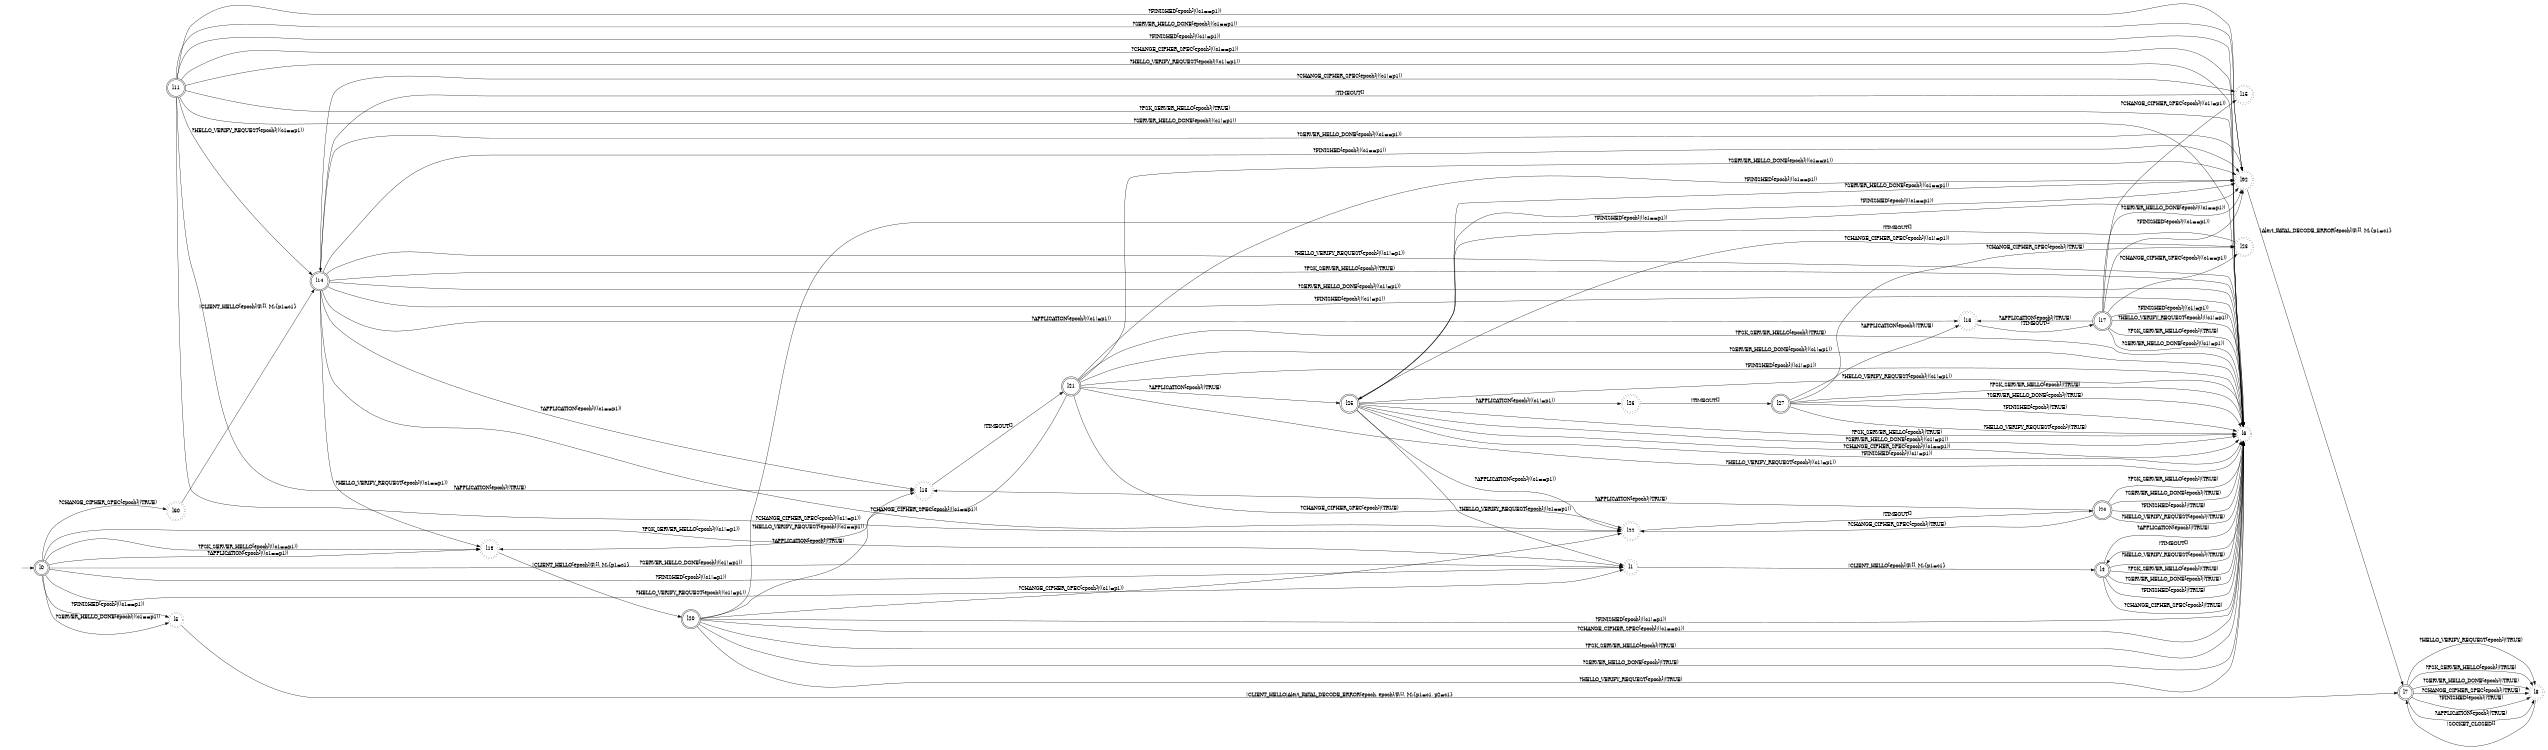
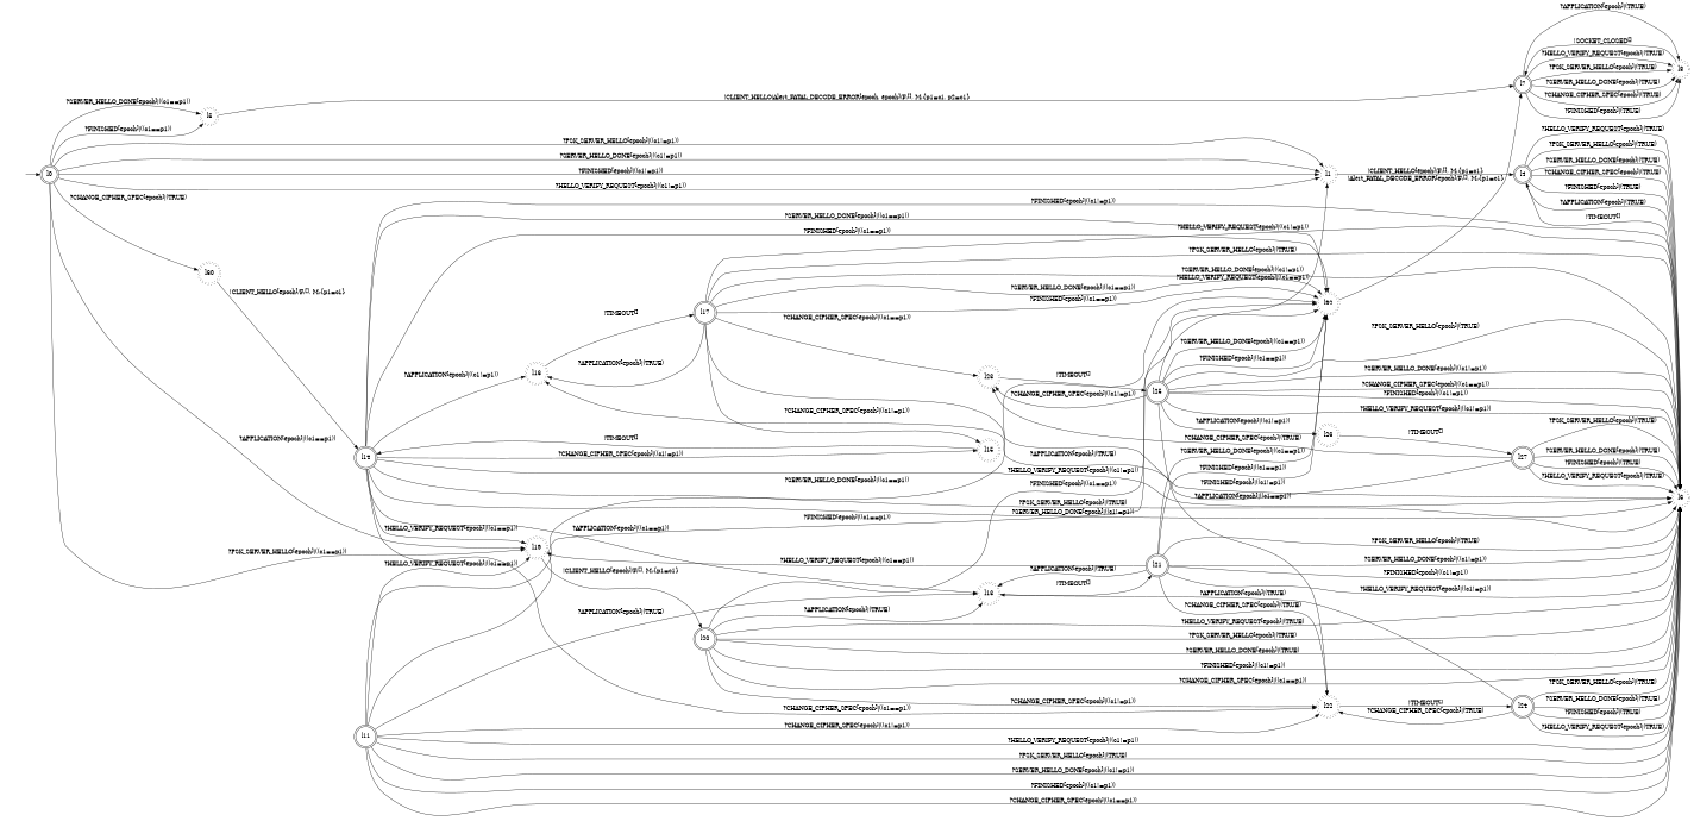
  digraph {
    rankdir=LR
    node [shape=doublecircle style=dotted]
    "" [shape=none style=""]
    l0 [style=solid]
    l1
    l5
    n5 [label=l60]
    l19
    l4 [style=solid]
    l7 [style=solid]
    l14 [style=solid]
    l20 [style=solid]
    l6
    l8
    l11 [style=solid]
    n14 [label=l92]
    l13
    l22
    l15
    l16
    l21 [style=solid]
    l24 [style=solid]
    l17 [style=solid]
    l23
    l25 [style=solid]
    l26
    l27 [style=solid]
    "" -> l0
    l0 -> l1 [label=<?HELLO_VERIFY_REQUEST[epoch]|((c1!=p1))>]
    l0 -> l1 [label=<?PSK_SERVER_HELLO[epoch]|((c1!=p1))>]
    l0 -> l1 [label=<?SERVER_HELLO_DONE[epoch]|((c1!=p1))>]
    l0 -> l1 [label=<?FINISHED[epoch]|((c1!=p1))>]
    l0 -> l5 [label=<?SERVER_HELLO_DONE[epoch]|((c1==p1))>]
    l0 -> l5 [label=<?FINISHED[epoch]|((c1==p1))>]
    l0 -> n5 [label=<?CHANGE_CIPHER_SPEC[epoch]|(TRUE)>]
    l0 -> l19 [label=<?PSK_SERVER_HELLO[epoch]|((c1==p1))>]
    l0 -> l19 [label=<?APPLICATION[epoch]|((c1==p1))>]
    l1 -> l4 [label=<!CLIENT_HELLO[epoch]/F:[], M:{p1=c1}>]
    l5 -> l7 [label=<!CLIENT_HELLO|Alert_FATAL_DECODE_ERROR[epoch, epoch]/F:[], M:{p1=c1, p2=c1}>]
    n5 -> l14 [label=<!CLIENT_HELLO[epoch]/F:[], M:{p1=c1}>]
    l19 -> l20 [label=<!CLIENT_HELLO[epoch]/F:[], M:{p1=c1}>]
    l4 -> l6 [label=<?HELLO_VERIFY_REQUEST[epoch]|(TRUE)>]
    l4 -> l6 [label=<?PSK_SERVER_HELLO[epoch]|(TRUE)>]
    l4 -> l6 [label=<?SERVER_HELLO_DONE[epoch]|(TRUE)>]
    l4 -> l6 [label=<?CHANGE_CIPHER_SPEC[epoch]|(TRUE)>]
    l4 -> l6 [label=<?FINISHED[epoch]|(TRUE)>]
    l4 -> l6 [label=<?APPLICATION[epoch]|(TRUE)>]
    l7 -> l8 [label=<?HELLO_VERIFY_REQUEST[epoch]|(TRUE)>]
    l7 -> l8 [label=<?PSK_SERVER_HELLO[epoch]|(TRUE)>]
    l7 -> l8 [label=<?SERVER_HELLO_DONE[epoch]|(TRUE)>]
    l7 -> l8 [label=<?CHANGE_CIPHER_SPEC[epoch]|(TRUE)>]
    l7 -> l8 [label=<?FINISHED[epoch]|(TRUE)>]
    l7 -> l8 [label=<?APPLICATION[epoch]|(TRUE)>]
    l14 -> l19 [label=<?HELLO_VERIFY_REQUEST[epoch]|((c1==p1))>]
    l14 -> l6 [label=<?HELLO_VERIFY_REQUEST[epoch]|((c1!=p1))>]
    l14 -> l6 [label=<?PSK_SERVER_HELLO[epoch]|(TRUE)>]
    l14 -> l6 [label=<?SERVER_HELLO_DONE[epoch]|((c1!=p1))>]
    l14 -> l6 [label=<?FINISHED[epoch]|((c1!=p1))>]
    l14 -> n14 [label=<?SERVER_HELLO_DONE[epoch]|((c1==p1))>]
    l14 -> n14 [label=<?FINISHED[epoch]|((c1==p1))>]
    l14 -> l13 [label=<?APPLICATION[epoch]|((c1==p1))>]
    l14 -> l22 [label=<?CHANGE_CIPHER_SPEC[epoch]|((c1==p1))>]
    l14 -> l15 [label=<?CHANGE_CIPHER_SPEC[epoch]|((c1!=p1))>]
    l14 -> l16 [label=<?APPLICATION[epoch]|((c1!=p1))>]
    l20 -> l6 [label=<?HELLO_VERIFY_REQUEST[epoch]|(TRUE)>]
    l20 -> l6 [label=<?PSK_SERVER_HELLO[epoch]|(TRUE)>]
    l20 -> l6 [label=<?SERVER_HELLO_DONE[epoch]|(TRUE)>]
    l20 -> l6 [label=<?FINISHED[epoch]|((c1!=p1))>]
    l20 -> l6 [label=<?CHANGE_CIPHER_SPEC[epoch]|((c1==p1))>]
    l20 -> n14 [label=<?FINISHED[epoch]|((c1==p1))>]
    l20 -> l13 [label=<?APPLICATION[epoch]|(TRUE)>]
    l20 -> l22 [label=<?CHANGE_CIPHER_SPEC[epoch]|((c1!=p1))>]
    l6 -> l4 [label=<!TIMEOUT[]>]
    l8 -> l7 [label=<!SOCKET_CLOSED[]>]
-   l11 -> l14 [label=<?HELLO_VERIFY_REQUEST[epoch]|((c1==p1))>]
+   l11 -> l19 [label=<?HELLO_VERIFY_REQUEST[epoch]|((c1==p1))>]
    l11 -> l6 [label=<?HELLO_VERIFY_REQUEST[epoch]|((c1!=p1))>]
    l11 -> l6 [label=<?PSK_SERVER_HELLO[epoch]|(TRUE)>]
    l11 -> l6 [label=<?SERVER_HELLO_DONE[epoch]|((c1!=p1))>]
    l11 -> l6 [label=<?FINISHED[epoch]|((c1!=p1))>]
    l11 -> l6 [label=<?CHANGE_CIPHER_SPEC[epoch]|((c1==p1))>]
    l11 -> n14 [label=<?SERVER_HELLO_DONE[epoch]|((c1==p1))>]
    l11 -> n14 [label=<?FINISHED[epoch]|((c1==p1))>]
    l11 -> l13 [label=<?APPLICATION[epoch]|(TRUE)>]
    l11 -> l22 [label=<?CHANGE_CIPHER_SPEC[epoch]|((c1!=p1))>]
    n14 -> l7 [label=<!Alert_FATAL_DECODE_ERROR[epoch]/F:[], M:{p1=c1}>]
    l13 -> l21 [label=<!TIMEOUT[]>]
    l22 -> l24 [label=<!TIMEOUT[]>]
    l15 -> l14 [label=<!TIMEOUT[]>]
    l16 -> l17 [label=<!TIMEOUT[]>]
    l21 -> l19 [label=<?HELLO_VERIFY_REQUEST[epoch]|((c1==p1))>]
    l21 -> l6 [label=<?HELLO_VERIFY_REQUEST[epoch]|((c1!=p1))>]
    l21 -> l6 [label=<?PSK_SERVER_HELLO[epoch]|(TRUE)>]
    l21 -> l6 [label=<?SERVER_HELLO_DONE[epoch]|((c1!=p1))>]
    l21 -> l6 [label=<?FINISHED[epoch]|((c1!=p1))>]
    l21 -> n14 [label=<?SERVER_HELLO_DONE[epoch]|((c1==p1))>]
    l21 -> n14 [label=<?FINISHED[epoch]|((c1==p1))>]
-   l21 -> l25 [label=<?APPLICATION[epoch]|(TRUE)>]
+   l21 -> l13 [label=<?APPLICATION[epoch]|(TRUE)>]
    l21 -> l22 [label=<?CHANGE_CIPHER_SPEC[epoch]|(TRUE)>]
    l24 -> l6 [label=<?HELLO_VERIFY_REQUEST[epoch]|(TRUE)>]
    l24 -> l6 [label=<?PSK_SERVER_HELLO[epoch]|(TRUE)>]
    l24 -> l6 [label=<?SERVER_HELLO_DONE[epoch]|(TRUE)>]
    l24 -> l6 [label=<?FINISHED[epoch]|(TRUE)>]
    l24 -> l13 [label=<?APPLICATION[epoch]|(TRUE)>]
    l24 -> l22 [label=<?CHANGE_CIPHER_SPEC[epoch]|(TRUE)>]
    l17 -> l6 [label=<?HELLO_VERIFY_REQUEST[epoch]|((c1!=p1))>]
    l17 -> l6 [label=<?PSK_SERVER_HELLO[epoch]|(TRUE)>]
    l17 -> l6 [label=<?SERVER_HELLO_DONE[epoch]|((c1!=p1))>]
    l17 -> l6 [label=<?FINISHED[epoch]|((c1!=p1))>]
    l17 -> n14 [label=<?SERVER_HELLO_DONE[epoch]|((c1==p1))>]
    l17 -> n14 [label=<?FINISHED[epoch]|((c1==p1))>]
    l17 -> l15 [label=<?CHANGE_CIPHER_SPEC[epoch]|((c1!=p1))>]
    l17 -> l16 [label=<?APPLICATION[epoch]|(TRUE)>]
    l17 -> l23 [label=<?CHANGE_CIPHER_SPEC[epoch]|((c1==p1))>]
    l23 -> l25 [label=<!TIMEOUT[]>]
    l25 -> l1 [label=<?HELLO_VERIFY_REQUEST[epoch]|((c1==p1))>]
    l25 -> l6 [label=<?HELLO_VERIFY_REQUEST[epoch]|((c1!=p1))>]
    l25 -> l6 [label=<?PSK_SERVER_HELLO[epoch]|(TRUE)>]
    l25 -> l6 [label=<?SERVER_HELLO_DONE[epoch]|((c1!=p1))>]
    l25 -> l6 [label=<?CHANGE_CIPHER_SPEC[epoch]|((c1==p1))>]
    l25 -> l6 [label=<?FINISHED[epoch]|((c1!=p1))>]
    l25 -> n14 [label=<?SERVER_HELLO_DONE[epoch]|((c1==p1))>]
    l25 -> n14 [label=<?FINISHED[epoch]|((c1==p1))>]
    l25 -> l22 [label=<?APPLICATION[epoch]|((c1==p1))>]
    l25 -> l23 [label=<?CHANGE_CIPHER_SPEC[epoch]|((c1!=p1))>]
    l25 -> l26 [label=<?APPLICATION[epoch]|((c1!=p1))>]
    l26 -> l27 [label=<!TIMEOUT[]>]
    l27 -> l6 [label=<?HELLO_VERIFY_REQUEST[epoch]|(TRUE)>]
    l27 -> l6 [label=<?PSK_SERVER_HELLO[epoch]|(TRUE)>]
    l27 -> l6 [label=<?SERVER_HELLO_DONE[epoch]|(TRUE)>]
    l27 -> l6 [label=<?FINISHED[epoch]|(TRUE)>]
    l27 -> l16 [label=<?APPLICATION[epoch]|(TRUE)>]
    l27 -> l23 [label=<?CHANGE_CIPHER_SPEC[epoch]|(TRUE)>]
  }
